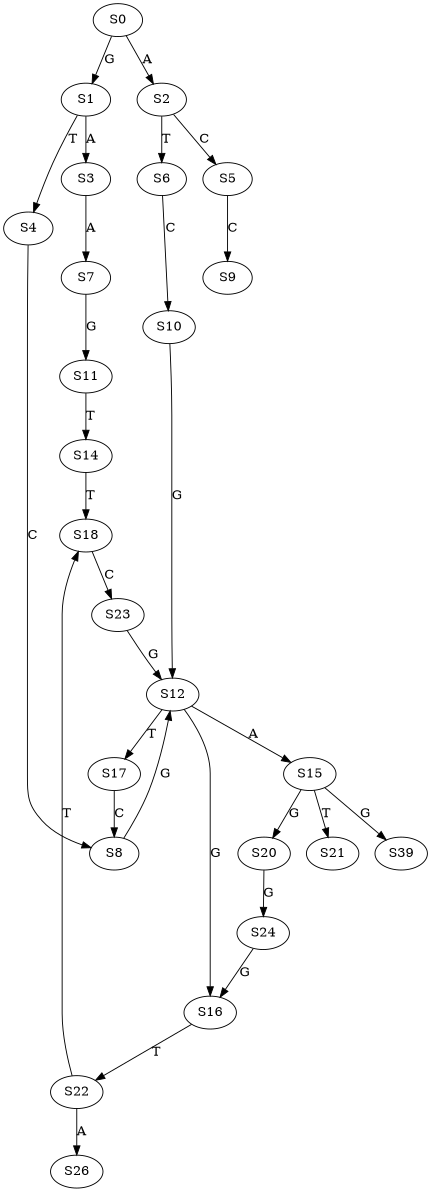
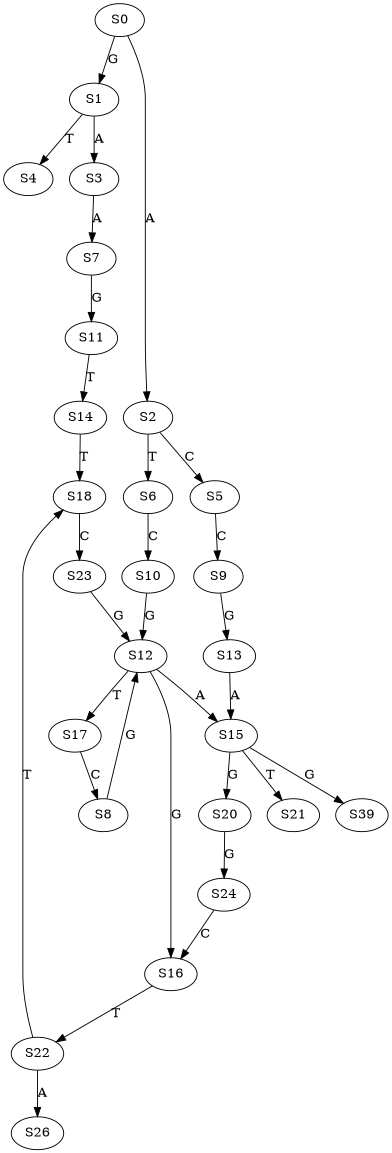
  strict digraph {
    S0
    S1
    S2
    S3
    S4
    S5
    S6
    S7
    S8
    S9
    S10
    S11
    S12
+   S13
    S14
    S15
    S16
    S17
    S18
    n20 [label=S39]
    S20
    S21
    S22
    S23
    S24
    S26
    S0 -> S1 [label=G]
    S0 -> S2 [label=A]
    S1 -> S3 [label=A]
    S1 -> S4 [label=T]
    S2 -> S5 [label=C]
    S2 -> S6 [label=T]
    S3 -> S7 [label=A]
-   S4 -> S8 [label=C]
    S5 -> S9 [label=C]
    S6 -> S10 [label=C]
    S7 -> S11 [label=G]
    S8 -> S12 [label=G]
+   S9 -> S13 [label=G]
    S10 -> S12 [label=G]
    S11 -> S14 [label=T]
    S12 -> S15 [label=A]
    S12 -> S16 [label=G]
    S12 -> S17 [label=T]
+   S13 -> S15 [label=A]
    S14 -> S18 [label=T]
    S15 -> n20 [label=G]
    S15 -> S20 [label=G]
    S15 -> S21 [label=T]
    S16 -> S22 [label=T]
    S17 -> S8 [label=C]
    S18 -> S23 [label=C]
    S20 -> S24 [label=G]
    S22 -> S18 [label=T]
    S22 -> S26 [label=A]
    S23 -> S12 [label=G]
-   S24 -> S16 [label=G]
+   S24 -> S16 [label=C]
  }
